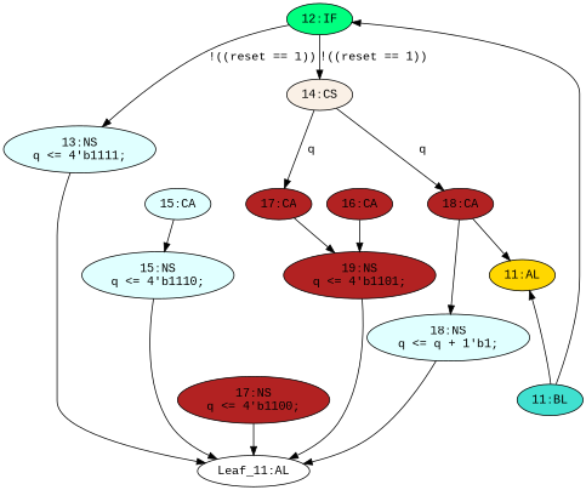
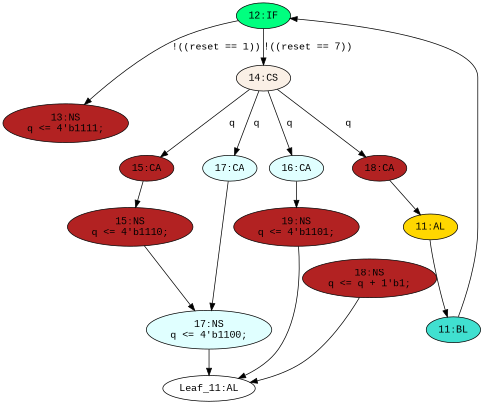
  strict digraph {
    fontname="Liberation Mono"
    node [fillcolor=firebrick fontname="Liberation Mono" statements="[]" style=filled typ=NonblockingSubstitution]
    edge [cond="[]" fontname="Liberation Mono" lineno=None]
    n1 [ast="<pyverilog.vparser.ast.IfStatement object at 0x7f6b76477390>" fillcolor=springgreen label="12:IF" typ=IfStatement]
-   n2 [ast="<pyverilog.vparser.ast.NonblockingSubstitution object at 0x7f6b761d6910>" fillcolor=lightcyan label="13:NS\nq <= 4'b1111;" statements="[<pyverilog.vparser.ast.NonblockingSubstitution object at 0x7f6b761d6910>]"]
+   n2 [ast="<pyverilog.vparser.ast.NonblockingSubstitution object at 0x7f6b761d6910>" label="13:NS\nq <= 4'b1111;" statements="[<pyverilog.vparser.ast.NonblockingSubstitution object at 0x7f6b761d6910>]"]
    n3 [ast="<pyverilog.vparser.ast.CaseStatement object at 0x7f6b7647d610>" fillcolor=linen label="14:CS" typ=CaseStatement]
    n4 [def_var="['q']" label="Leaf_11:AL" fillcolor="" statements="" style="" typ=""]
-   n5 [ast="<pyverilog.vparser.ast.Case object at 0x7f6b76471450>" label="17:CA" typ=Case]
+   n5 [ast="<pyverilog.vparser.ast.Case object at 0x7f6b76471450>" fillcolor=lightcyan label="17:CA" typ=Case]
    n6 [ast="<pyverilog.vparser.ast.Case object at 0x7f6b7647d4d0>" label="18:CA" typ=Case]
-   n7 [ast="<pyverilog.vparser.ast.Case object at 0x7f6b764634d0>" fillcolor=lightcyan label="15:CA" typ=Case]
-   n8 [ast="<pyverilog.vparser.ast.Case object at 0x7f6b761ce290>" label="16:CA" typ=Case]
-   n9 [ast="<pyverilog.vparser.ast.NonblockingSubstitution object at 0x7f6b76471050>" label="17:NS\nq <= 4'b1100;" statements="[<pyverilog.vparser.ast.NonblockingSubstitution object at 0x7f6b76471050>]"]
+   n7 [ast="<pyverilog.vparser.ast.Case object at 0x7f6b764634d0>" label="15:CA" typ=Case]
+   n8 [ast="<pyverilog.vparser.ast.Case object at 0x7f6b761ce290>" fillcolor=lightcyan label="16:CA" typ=Case]
+   n9 [ast="<pyverilog.vparser.ast.NonblockingSubstitution object at 0x7f6b76471050>" fillcolor=lightcyan label="17:NS\nq <= 4'b1100;" statements="[<pyverilog.vparser.ast.NonblockingSubstitution object at 0x7f6b76471050>]"]
    n10 [ast="<pyverilog.vparser.ast.Always object at 0x7f6b7646a150>" clk_sens=True fillcolor=gold label="11:AL" sens="['clk']" typ=Always use_var="['reset', 'q']"]
-   n11 [ast="<pyverilog.vparser.ast.NonblockingSubstitution object at 0x7f6b76466850>" fillcolor=lightcyan label="18:NS\nq <= q + 1'b1;" statements="[<pyverilog.vparser.ast.NonblockingSubstitution object at 0x7f6b76466850>]"]
-   n12 [ast="<pyverilog.vparser.ast.NonblockingSubstitution object at 0x7f6b76463890>" fillcolor=lightcyan label="15:NS\nq <= 4'b1110;" statements="[<pyverilog.vparser.ast.NonblockingSubstitution object at 0x7f6b76463890>]"]
+   n11 [ast="<pyverilog.vparser.ast.NonblockingSubstitution object at 0x7f6b76466850>" label="18:NS\nq <= q + 1'b1;" statements="[<pyverilog.vparser.ast.NonblockingSubstitution object at 0x7f6b76466850>]"]
+   n12 [ast="<pyverilog.vparser.ast.NonblockingSubstitution object at 0x7f6b76463890>" label="15:NS\nq <= 4'b1110;" statements="[<pyverilog.vparser.ast.NonblockingSubstitution object at 0x7f6b76463890>]"]
    n13 [ast="<pyverilog.vparser.ast.NonblockingSubstitution object at 0x7f6b761ce4d0>" label="19:NS\nq <= 4'b1101;" statements="[<pyverilog.vparser.ast.NonblockingSubstitution object at 0x7f6b761ce4d0>]"]
    n14 [ast="<pyverilog.vparser.ast.Block object at 0x7f6b764f5690>" fillcolor=turquoise label="11:BL" typ=Block]
    n1 -> n2 [cond="['reset']" label="!((reset == 1))" lineno=12]
-   n1 -> n3 [cond="['reset']" label="!((reset == 1))" lineno=12]
-   n2 -> n4
+   n1 -> n3 [cond="['reset']" label="!((reset == 7))" lineno=12]
    n3 -> n5 [cond="['q']" label=q lineno=14]
    n3 -> n6 [cond="['q']" label=q lineno=14]
-   n5 -> n13
+   n3 -> n7 [cond="['q']" label=q lineno=14]
+   n3 -> n8 [cond="['q']" label=q lineno=14]
+   n5 -> n9
    n6 -> n10 [cond="" lineno=""]
-   n6 -> n11
    n7 -> n12
    n8 -> n13
    n9 -> n4
-   n14 -> n10
+   n10 -> n14
    n11 -> n4
-   n12 -> n4
+   n12 -> n9
    n13 -> n4
    n14 -> n1
  }
